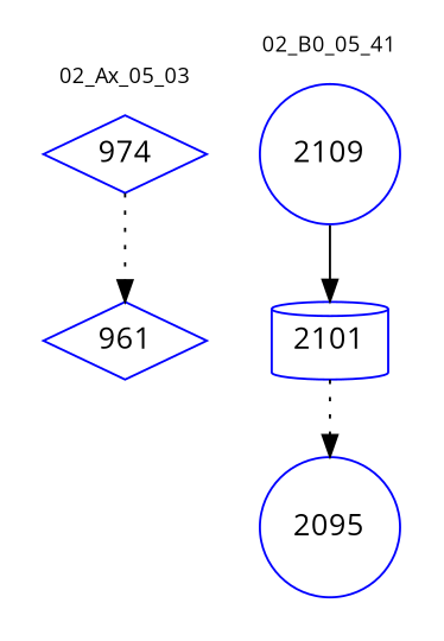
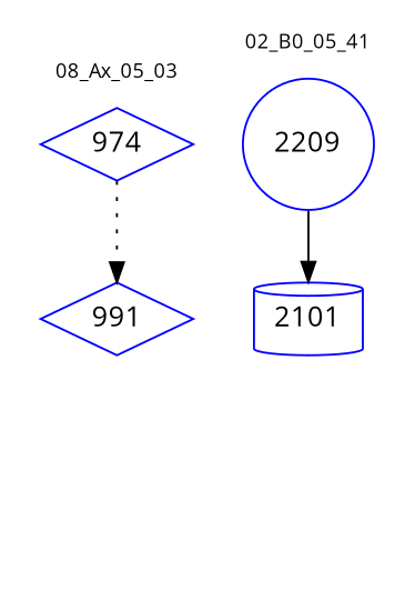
  digraph {
    fontname="Open Sans"
    node [color=blue fontname="Open Sans" shape=diamond]
    edge [color=black fontname="Open Sans" style=dotted]
    n1 [label=974]
-   n2 [label=961]
-   n3 [label=2109 shape=circle]
+   n2 [label=991]
+   n3 [label=2209 shape=circle]
    n4 [label=2101 shape=cylinder]
-   n5 [label=2095 shape=circle]
    subgraph cluster_1 {
      color=white
      fontsize=10
-     label="02_Ax_05_03"
+     label="08_Ax_05_03"
      n1
      n2
    }
    subgraph cluster_2 {
      color=white
      fontsize=10
      label="02_B0_05_41"
      n3
      n4
-     n5
    }
    n1 -> n2
    n3 -> n4 [style=solid]
-   n4 -> n5
  }
